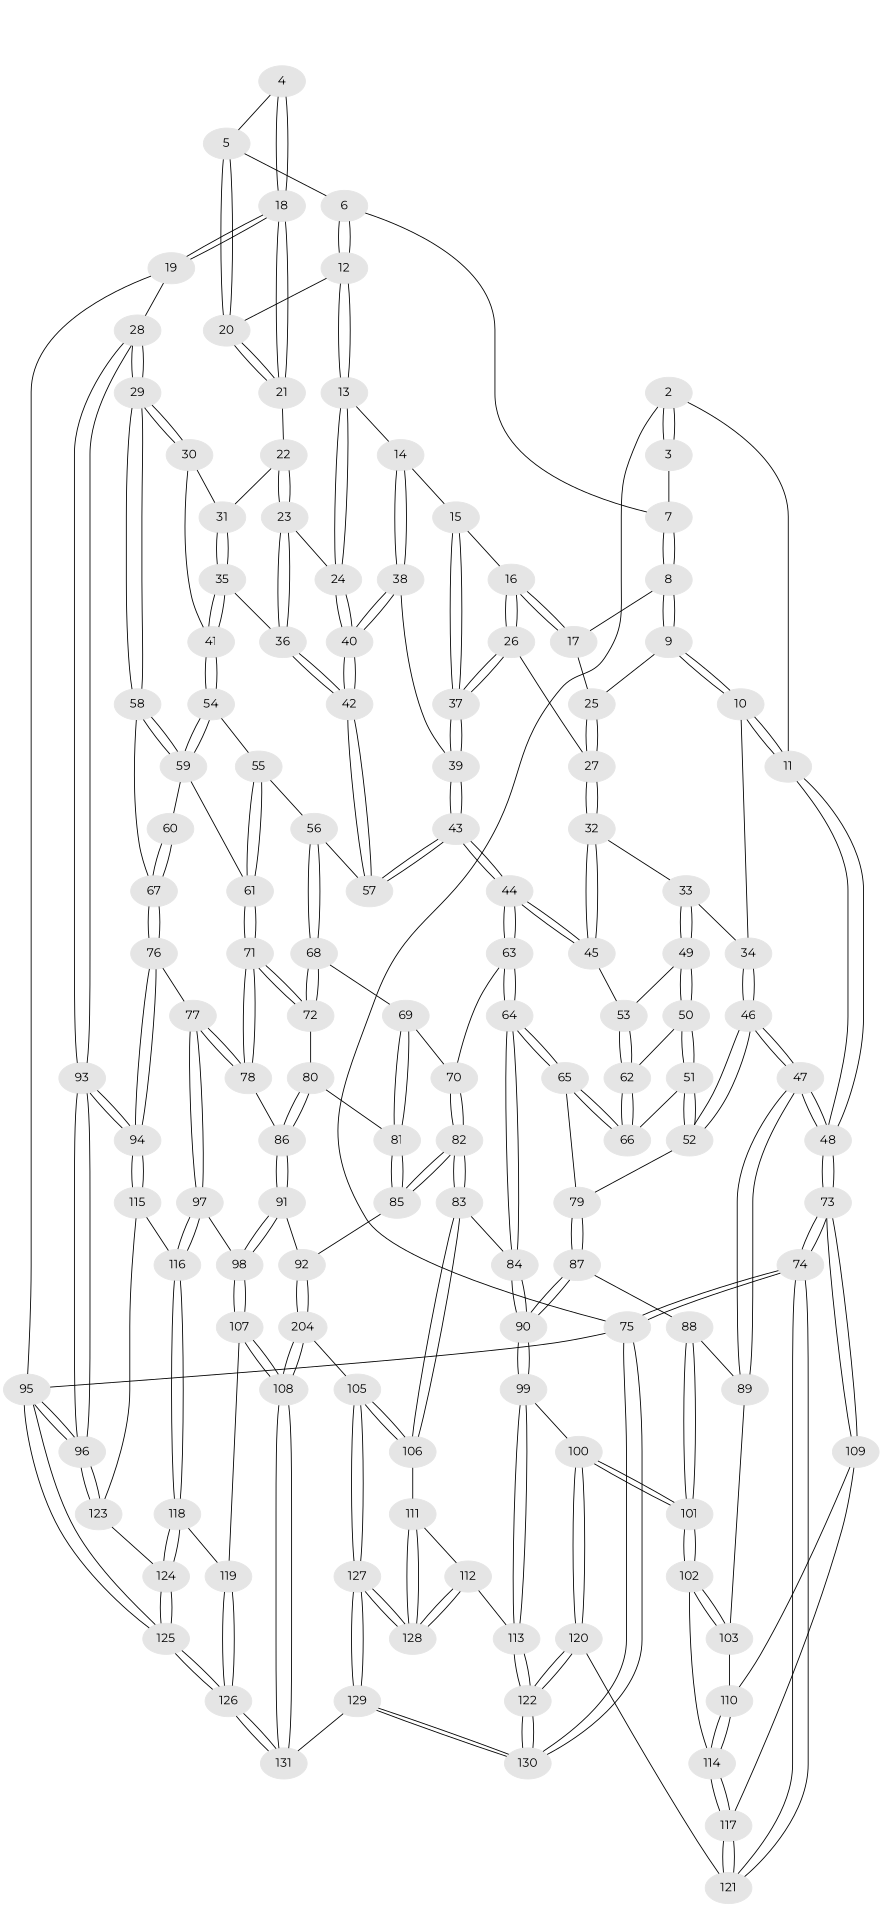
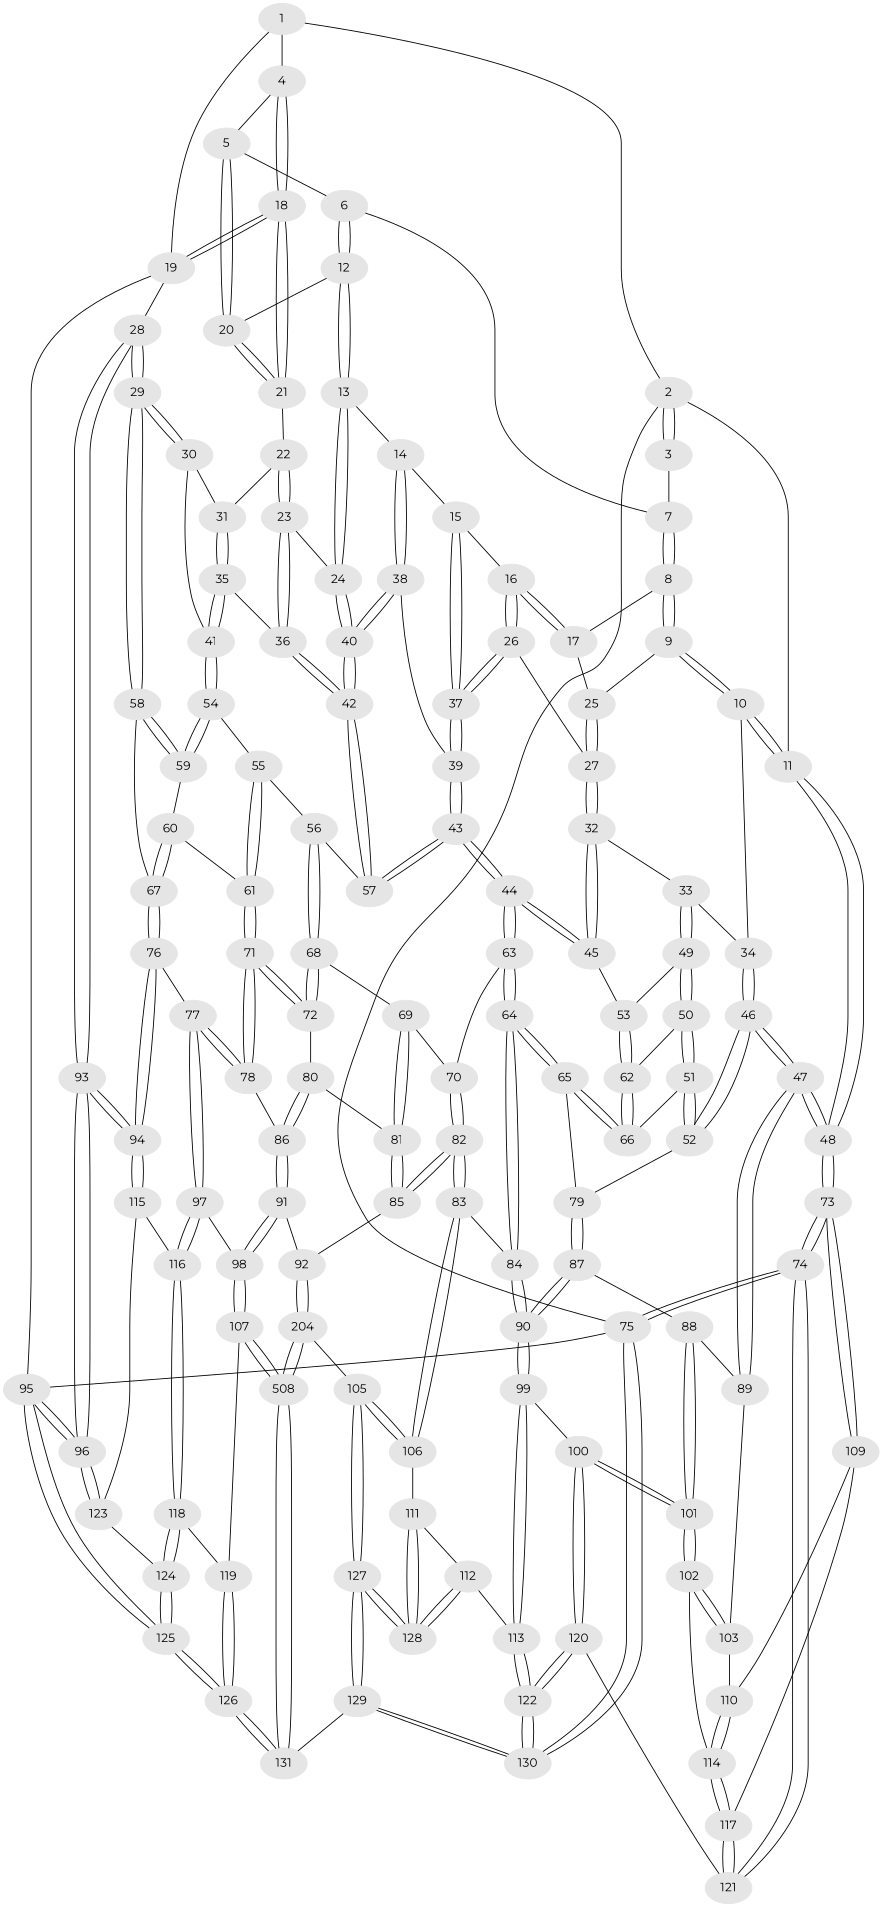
  graph {
    fontname=Montserrat
    node [color=gray90 fontname=Montserrat style=filled]
    edge [fontname=Montserrat]
+   1
    2
    4
    19
    3
    11
    75
    5
    18
    28
    95
    7
    48
    130
    8
    6
    20
    21
    12
    13
    9
    17
    10
    25
    34
    27
    46
    73
    14
    24
    15
    38
    40
    16
    37
    39
    26
    22
    29
    93
    96
    125
    23
    31
    36
    35
    42
    32
    33
    45
    30
    58
    94
    41
    59
    67
    54
    49
    53
    50
    47
    52
    57
    43
    44
    55
    63
    64
    70
    62
    89
    79
    103
    74
    109
    51
    66
    87
    56
    61
    60
    68
    71
    69
    72
    76
    78
    65
    84
    82
    90
    77
    81
    80
    85
    83
    86
    121
    110
    117
    97
    115
    98
    116
    91
    88
    92
    106
    111
    99
    n111 [label=204]
    101
    102
    100
    113
    107
    105
-   108
+   108 [label=508]
    123
    126
    124
    118
    119
    120
    122
    114
    127
    131
    128
    129
    112
+   1 -- 2
+   1 -- 4
+   1 -- 19
    2 -- 3
    2 -- 3
    2 -- 11
    2 -- 75
    4 -- 5
    4 -- 18
    4 -- 18
    19 -- 28
    19 -- 95
    3 -- 7
    11 -- 48
    11 -- 48
    75 -- 95
    75 -- 130
    75 -- 130
    5 -- 6
    5 -- 20
    5 -- 20
    18 -- 19
    18 -- 19
    18 -- 21
    18 -- 21
    28 -- 29
    28 -- 29
    28 -- 93
    28 -- 93
    95 -- 96
    95 -- 96
    95 -- 125
    95 -- 125
    7 -- 8
    7 -- 8
    48 -- 73
    48 -- 73
    8 -- 9
    8 -- 9
    8 -- 17
    6 -- 7
    6 -- 12
    6 -- 12
    20 -- 21
    20 -- 21
    21 -- 22
    12 -- 20
    12 -- 13
    12 -- 13
    13 -- 14
    13 -- 24
    13 -- 24
    9 -- 10
    9 -- 10
    9 -- 25
    17 -- 25
    10 -- 11
    10 -- 11
    10 -- 34
    25 -- 27
    25 -- 27
    34 -- 46
    34 -- 46
    27 -- 32
    27 -- 32
    46 -- 47
    46 -- 47
    46 -- 52
    46 -- 52
    73 -- 74
    73 -- 74
    73 -- 109
    73 -- 109
    14 -- 15
    14 -- 38
    14 -- 38
    24 -- 40
    24 -- 40
    15 -- 16
    15 -- 37
    15 -- 37
    38 -- 40
    38 -- 40
    38 -- 39
    40 -- 42
    40 -- 42
    16 -- 17
    16 -- 17
    16 -- 26
    16 -- 26
    37 -- 39
    37 -- 39
    39 -- 43
    39 -- 43
    26 -- 27
    26 -- 37
    26 -- 37
    22 -- 23
    22 -- 23
    22 -- 31
    29 -- 30
    29 -- 30
    29 -- 58
    29 -- 58
    93 -- 96
    93 -- 96
    93 -- 94
    93 -- 94
    96 -- 123
    96 -- 123
    125 -- 126
    125 -- 126
    23 -- 24
    23 -- 36
    23 -- 36
    31 -- 35
    31 -- 35
    36 -- 42
    36 -- 42
    35 -- 36
    35 -- 41
    35 -- 41
    42 -- 57
    42 -- 57
    32 -- 33
    32 -- 45
    32 -- 45
    33 -- 34
    33 -- 49
    33 -- 49
    45 -- 53
    30 -- 31
    30 -- 41
    58 -- 59
    58 -- 59
    58 -- 67
    94 -- 115
    94 -- 115
    41 -- 54
    41 -- 54
    59 -- 60
    67 -- 76
    67 -- 76
    54 -- 59
    54 -- 59
    54 -- 55
    49 -- 53
    49 -- 50
    49 -- 50
    53 -- 62
    53 -- 62
    50 -- 62
    50 -- 51
    50 -- 51
    47 -- 48
    47 -- 48
    47 -- 89
    47 -- 89
    52 -- 79
    43 -- 57
    43 -- 57
    43 -- 44
    43 -- 44
    44 -- 45
    44 -- 45
    44 -- 63
    44 -- 63
    55 -- 56
    55 -- 61
    55 -- 61
    63 -- 64
    63 -- 64
    63 -- 70
    64 -- 65
    64 -- 65
    64 -- 84
    64 -- 84
    70 -- 82
    70 -- 82
    62 -- 66
    62 -- 66
    89 -- 103
    79 -- 87
    79 -- 87
    103 -- 110
    74 -- 75
    74 -- 75
    74 -- 121
    74 -- 121
    109 -- 110
    109 -- 117
    51 -- 52
    51 -- 52
    51 -- 66
    87 -- 90
    87 -- 90
    87 -- 88
    56 -- 57
    56 -- 68
    56 -- 68
    61 -- 71
    61 -- 71
    60 -- 67
    60 -- 67
-   59 -- 61
+   60 -- 61
    68 -- 69
    68 -- 72
    68 -- 72
    71 -- 72
    71 -- 72
    71 -- 78
    71 -- 78
    69 -- 70
    69 -- 81
    69 -- 81
    72 -- 80
    76 -- 94
    76 -- 94
    76 -- 77
    78 -- 86
    65 -- 79
    65 -- 66
    65 -- 66
    84 -- 90
    84 -- 90
    82 -- 85
    82 -- 85
    82 -- 83
    82 -- 83
    90 -- 99
    90 -- 99
    77 -- 78
    77 -- 78
    77 -- 97
    77 -- 97
    81 -- 85
    81 -- 85
    80 -- 81
    80 -- 86
    80 -- 86
    85 -- 92
    83 -- 84
    83 -- 106
    83 -- 106
    86 -- 91
    86 -- 91
    110 -- 114
    110 -- 114
    117 -- 121
    117 -- 121
    97 -- 98
    97 -- 116
    97 -- 116
    115 -- 116
    115 -- 123
    98 -- 107
    98 -- 107
    116 -- 118
    116 -- 118
    91 -- 98
    91 -- 98
    91 -- 92
    88 -- 89
    88 -- 101
    88 -- 101
    92 -- n111
    92 -- n111
    106 -- 111
    111 -- 128
    111 -- 128
    111 -- 112
    99 -- 100
    99 -- 113
    99 -- 113
    n111 -- 105
    n111 -- 108
    n111 -- 108
    101 -- 102
    101 -- 102
    102 -- 103
    102 -- 103
    102 -- 114
    100 -- 101
    100 -- 101
    100 -- 120
    100 -- 120
    113 -- 122
    113 -- 122
    107 -- 108
    107 -- 108
    107 -- 119
    105 -- 106
    105 -- 106
    105 -- 127
    105 -- 127
    108 -- 131
    108 -- 131
    123 -- 124
    126 -- 131
    126 -- 131
    124 -- 125
    124 -- 125
    118 -- 124
    118 -- 124
    118 -- 119
    119 -- 126
    119 -- 126
    120 -- 121
    120 -- 122
    120 -- 122
    122 -- 130
    122 -- 130
    114 -- 117
    114 -- 117
    127 -- 128
    127 -- 128
    127 -- 129
    127 -- 129
    129 -- 130
    129 -- 130
    129 -- 131
    112 -- 113
    112 -- 128
    112 -- 128
  }
